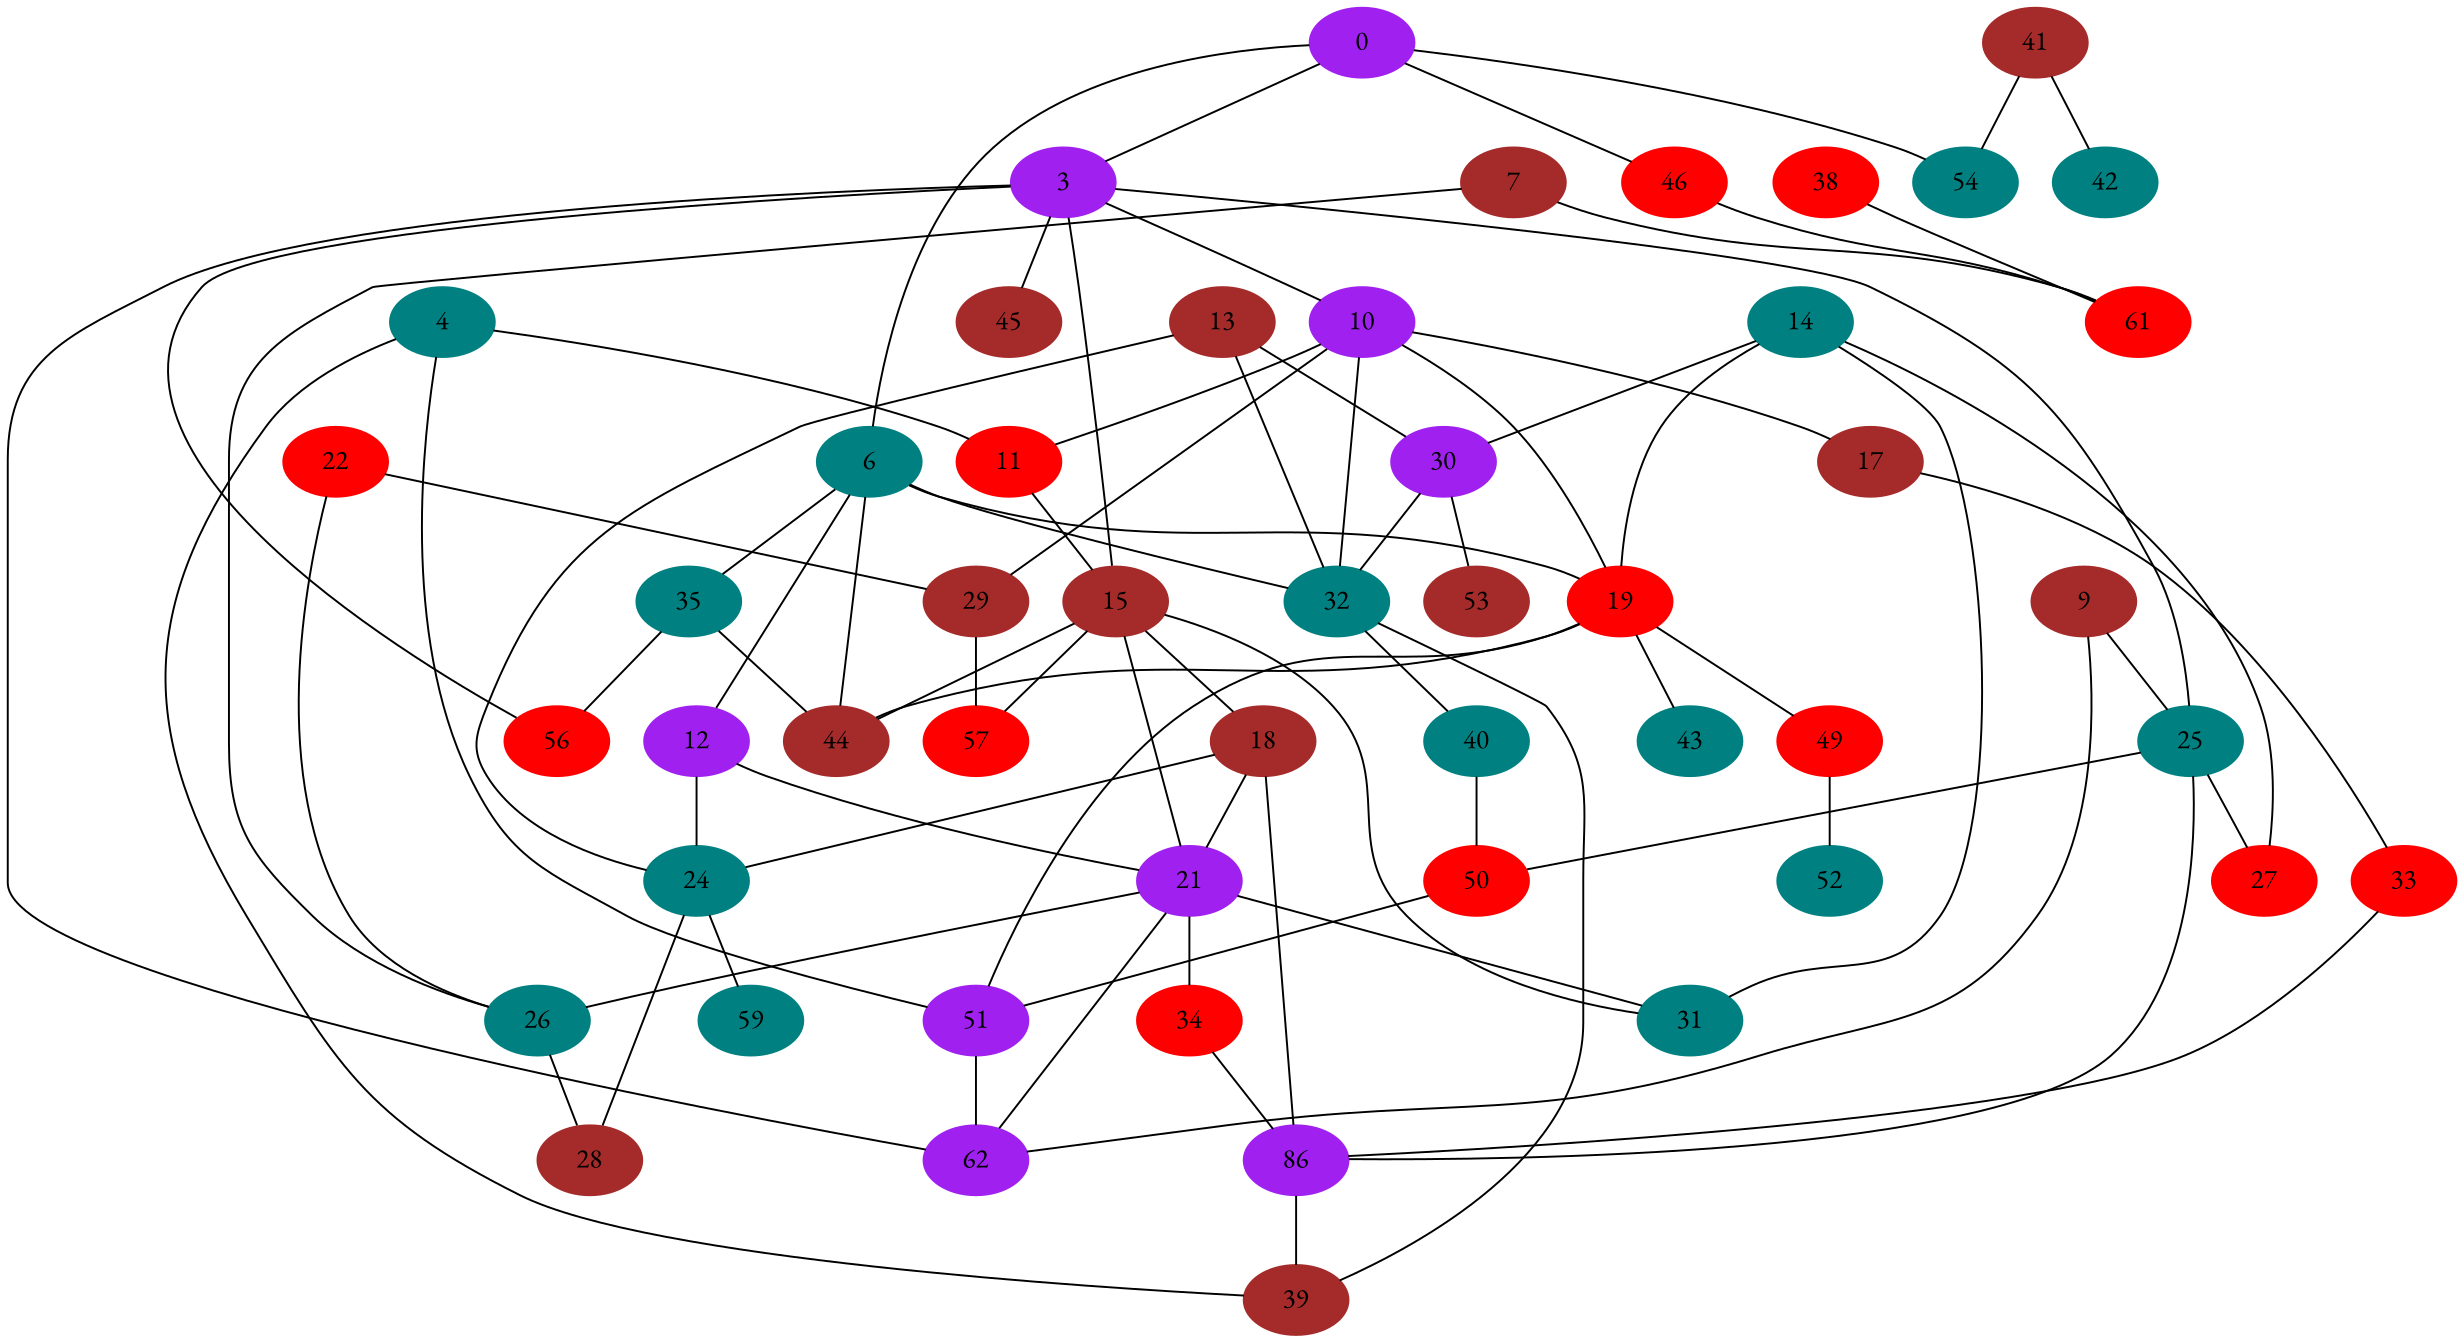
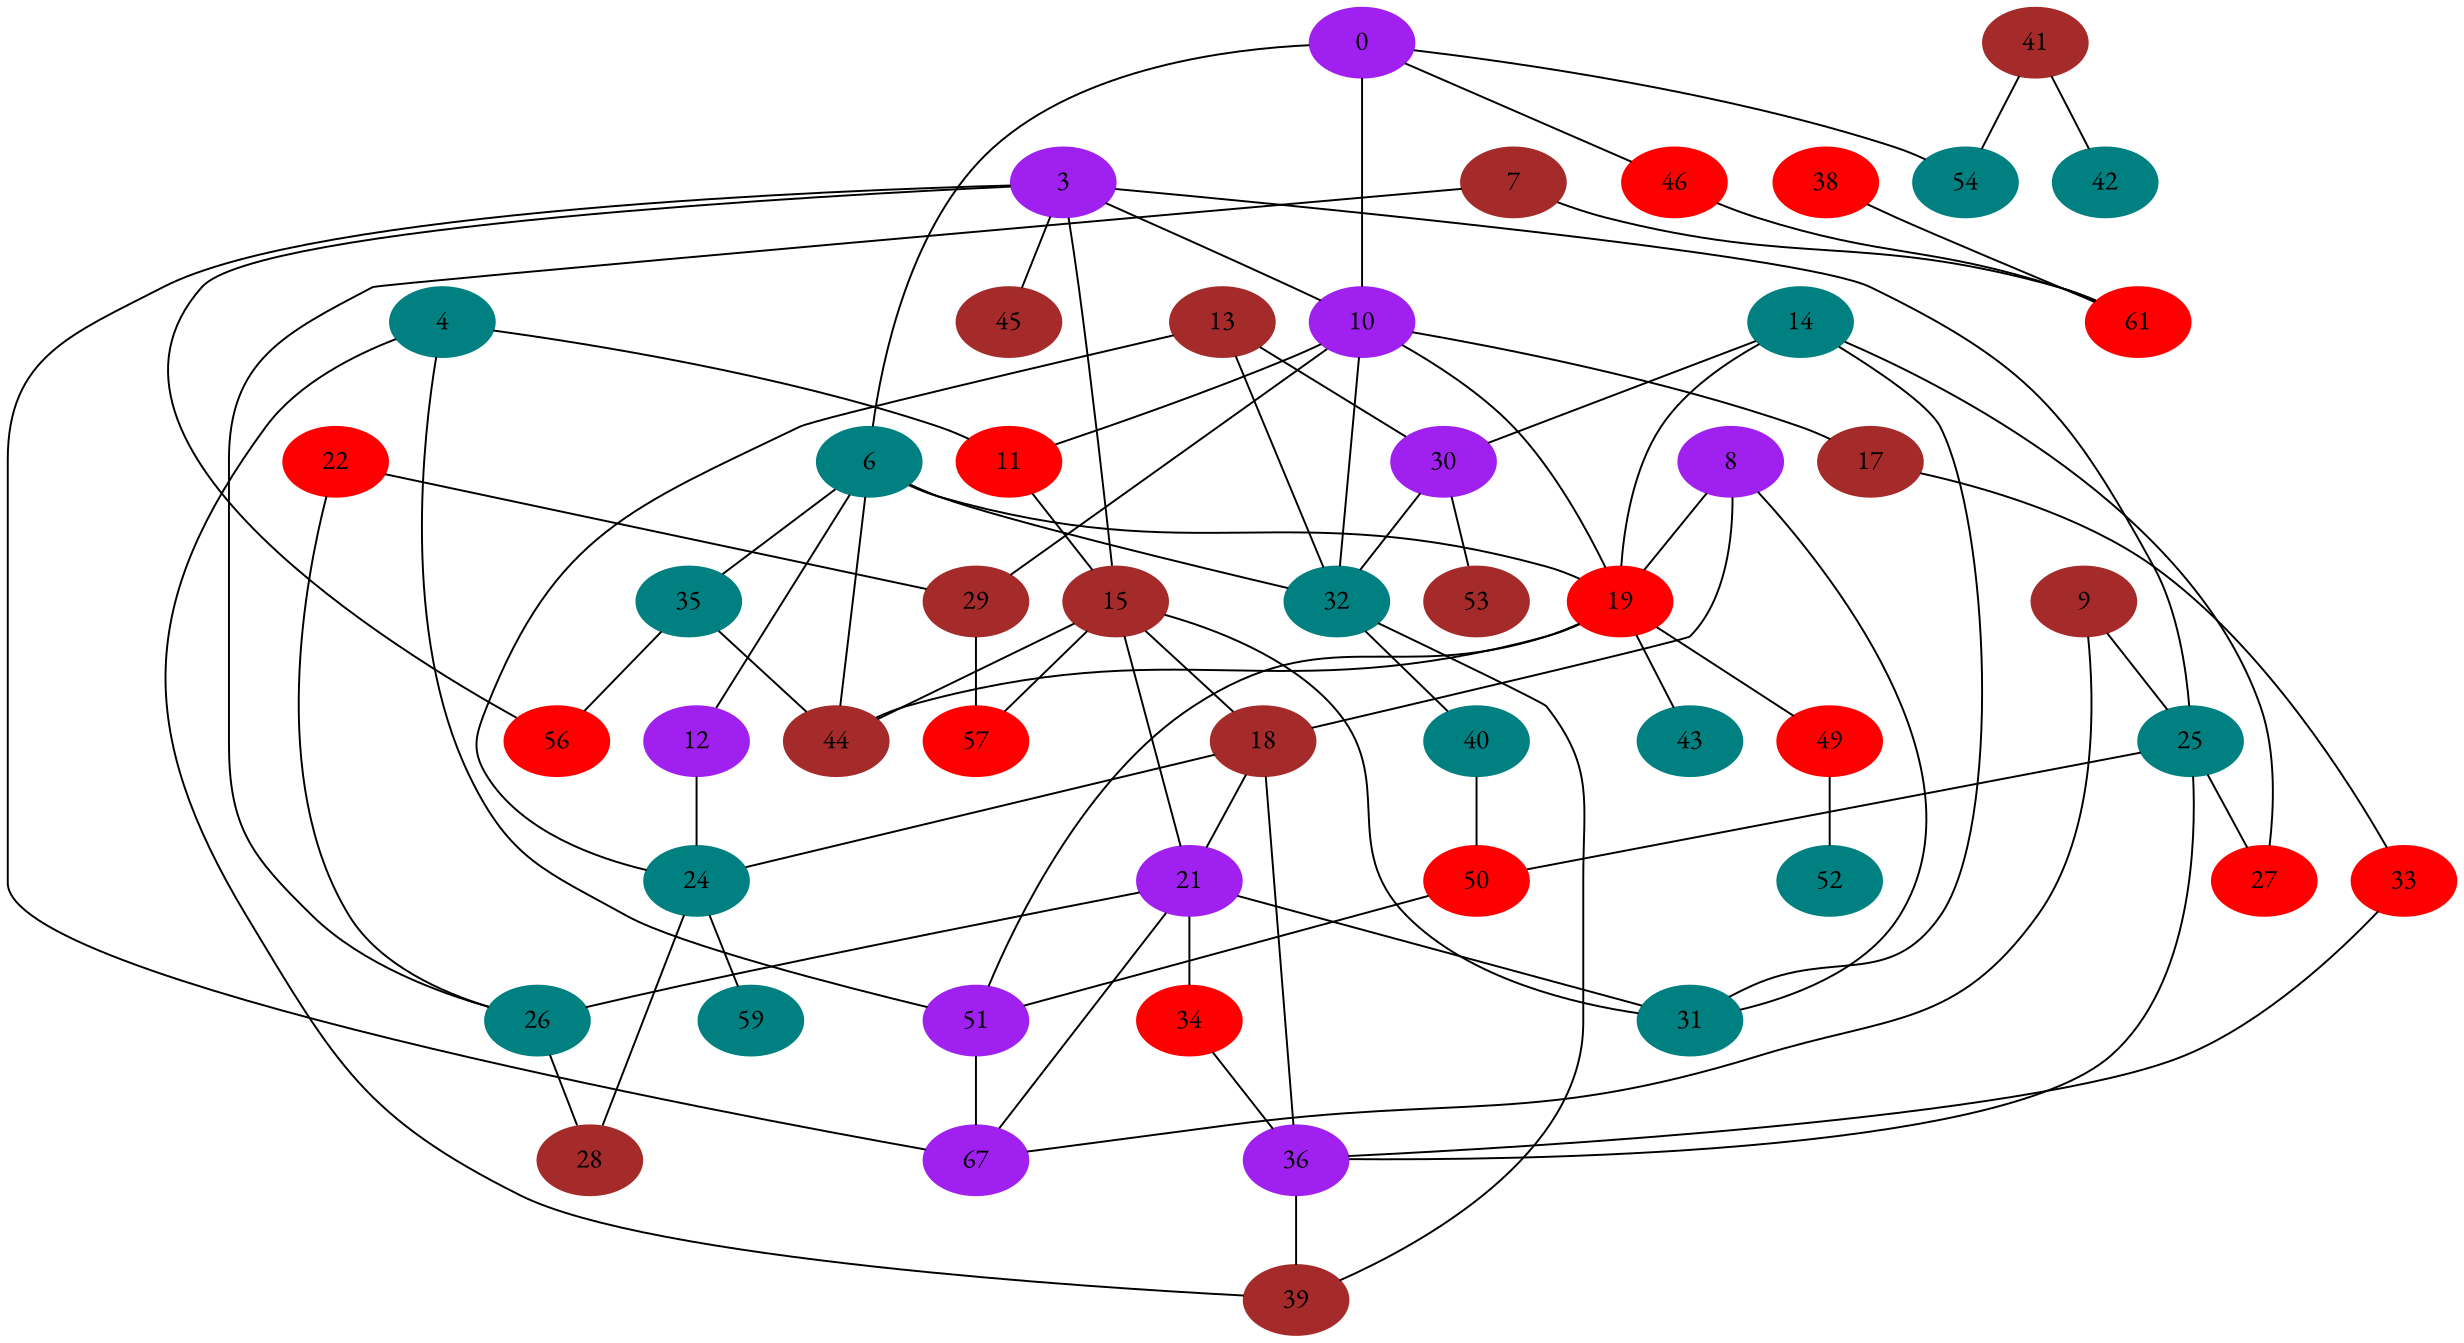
  graph {
    fontname="EB Garamond"
    node [color=teal fontname="EB Garamond" style=filled]
    edge [fontname="EB Garamond" weight=1.0]
    n1 [color=purple label=0]
    3 [color=purple]
    6
    46 [color=red]
    54
    10 [color=purple]
    15 [color=brown]
    25
    45 [color=brown]
    56 [color=red]
-   62 [color=purple]
+   62 [color=purple label=67]
    12 [color=purple]
    19 [color=red]
    32
    35
    44 [color=brown]
    61 [color=red]
    11 [color=red]
    17 [color=brown]
    29 [color=brown]
    18 [color=brown]
    31
    21 [color=purple]
    57 [color=red]
    27 [color=red]
-   36 [color=purple label=86]
+   36 [color=purple]
    50 [color=red]
    4
    39 [color=brown]
    51 [color=purple]
    24
    43
    49 [color=red]
    40
    7 [color=brown]
    26
    28 [color=brown]
+   8 [color=purple]
    9 [color=brown]
    33 [color=red]
    34 [color=red]
    59
    13 [color=brown]
    30 [color=purple]
    53 [color=brown]
    14
    52
    22 [color=red]
    38 [color=red]
    41 [color=brown]
    42
-   n1 -- 3
+   n1 -- 10
    n1 -- 6
    n1 -- 46
    n1 -- 54
    3 -- 10
    3 -- 15
    3 -- 25
    3 -- 45
    3 -- 56
    3 -- 62 [weight=2.0]
    6 -- 12
    6 -- 19
    6 -- 32
    6 -- 35
    6 -- 44
    46 -- 61
    10 -- 19
    10 -- 32
    10 -- 11
    10 -- 17
    10 -- 29
    15 -- 44 [weight=2.0]
    15 -- 18
    15 -- 31 [weight=2.0]
    15 -- 21
    15 -- 57
    25 -- 27
    25 -- 36
    25 -- 50
-   12 -- 21
    12 -- 24
    19 -- 44
    19 -- 51
    19 -- 43
    19 -- 49
    32 -- 39
    32 -- 40
    35 -- 56
    35 -- 44
    11 -- 15
    17 -- 33
    29 -- 57
    18 -- 21
    18 -- 36
    18 -- 24
    21 -- 62
    21 -- 31
    21 -- 26 [weight=2.0]
    21 -- 34
    36 -- 39
    50 -- 51
    4 -- 11
    4 -- 39
    4 -- 51
    51 -- 62
    24 -- 28
    24 -- 59
    49 -- 52
    40 -- 50
    7 -- 61
    7 -- 26
    26 -- 28
+   8 -- 19
+   8 -- 18
+   8 -- 31
    9 -- 25
    9 -- 62
    33 -- 36
    34 -- 36 [weight=2.0]
    13 -- 32
    13 -- 24
    13 -- 30
    30 -- 32
    30 -- 53
    14 -- 19
    14 -- 31
    14 -- 27
    14 -- 30
    22 -- 29
    22 -- 26
    38 -- 61
    41 -- 54
    41 -- 42
  }
